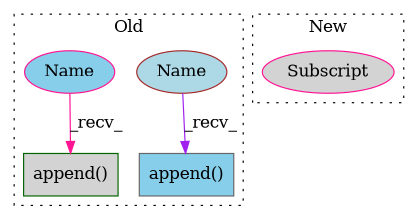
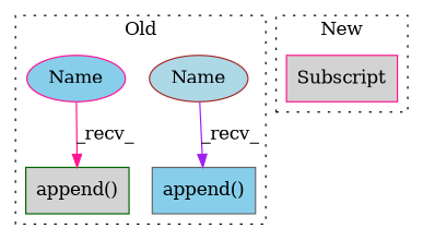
  digraph {
    node [a=75 l="23,1" shape=box style=filled fillcolor=skyblue color=deeppink]
    n1 [label="append()" s="13042,13169" color=gray40]
    n2 [label="append()" s="13291,13327" fillcolor=lightgrey color=darkgreen]
    n3 [a=87 l=15 label=Name s=13042 shape=ellipse fillcolor=lightblue color=brown]
    n4 [a=87 l=15 label=Name s=13291 shape=ellipse]
-   n5 [a=63 l="13,0" label=Subscript s="12844,0" shape=ellipse fillcolor=lightgrey]
+   n5 [a=63 l="13,0" label=Subscript s="12844,0" fillcolor=lightgrey]
    subgraph cluster_1 {
      label=Old
      style=dotted
      n1
      n2
      n3
      n4
    }
    subgraph cluster_2 {
      label=New
      style=dotted
      n5
    }
    n3 -> n1 [label=_recv_ color=purple]
    n4 -> n2 [label=_recv_ color=deeppink]
  }
